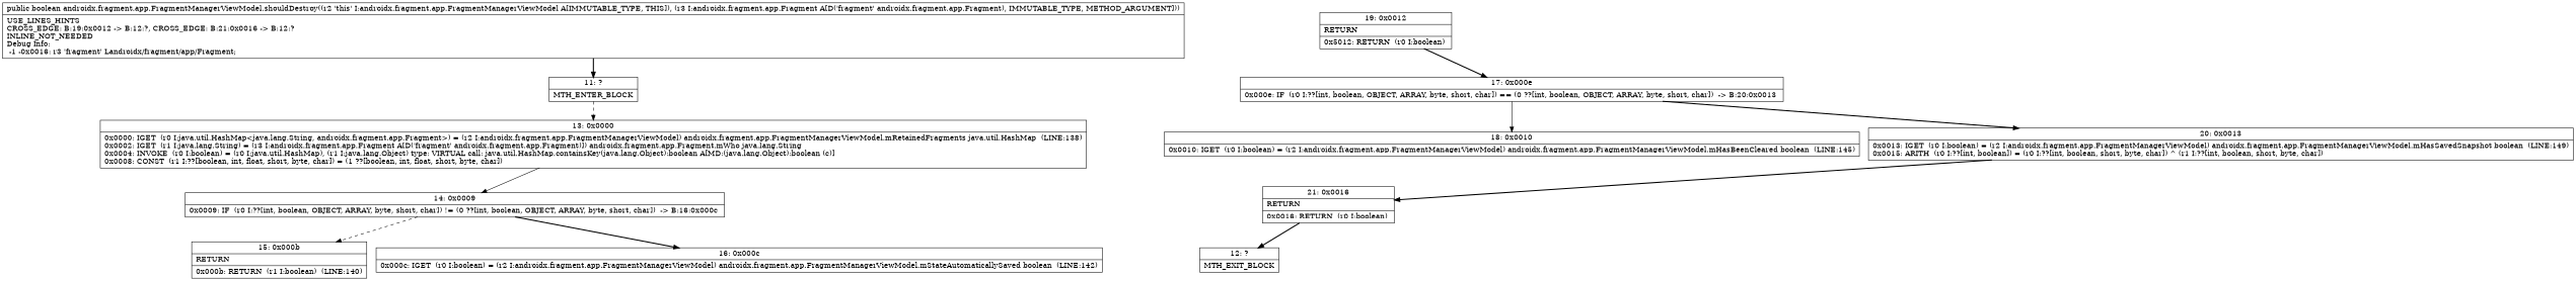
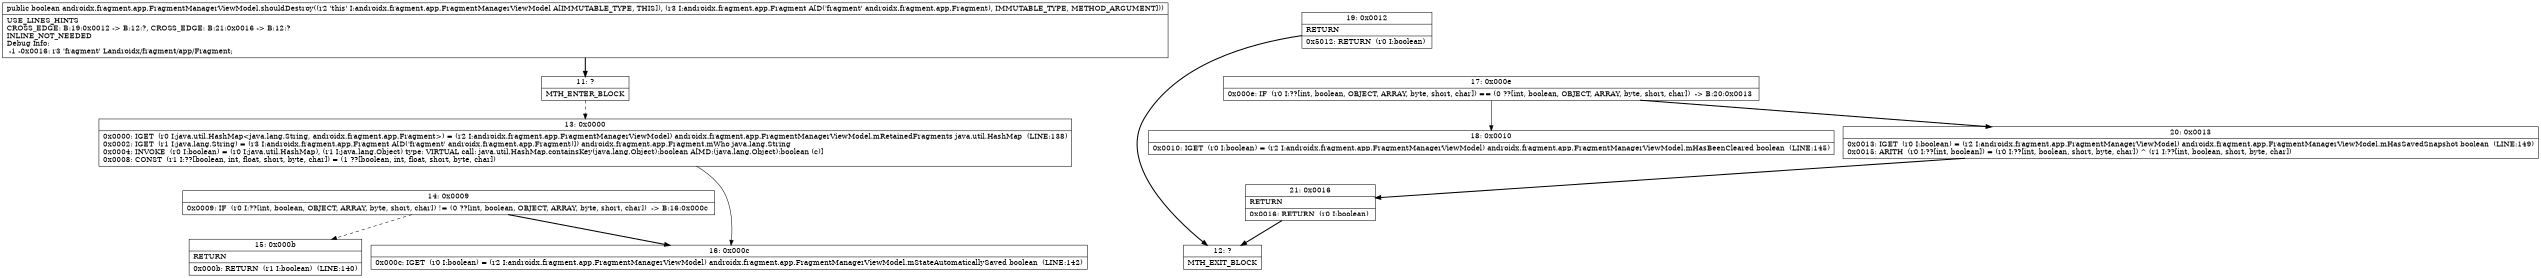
  digraph {
    node [shape=record]
    edge [style=bold]
    n1 [label="{11\:\ ?|MTH_ENTER_BLOCK\l}"]
    n2 [label="{13\:\ 0x0000|0x0000: IGET  (r0 I:java.util.HashMap\<java.lang.String, androidx.fragment.app.Fragment\>) = (r2 I:androidx.fragment.app.FragmentManagerViewModel) androidx.fragment.app.FragmentManagerViewModel.mRetainedFragments java.util.HashMap  (LINE:138)\l0x0002: IGET  (r1 I:java.lang.String) = (r3 I:androidx.fragment.app.Fragment A[D('fragment' androidx.fragment.app.Fragment)]) androidx.fragment.app.Fragment.mWho java.lang.String \l0x0004: INVOKE  (r0 I:boolean) = (r0 I:java.util.HashMap), (r1 I:java.lang.Object) type: VIRTUAL call: java.util.HashMap.containsKey(java.lang.Object):boolean A[MD:(java.lang.Object):boolean (c)]\l0x0008: CONST  (r1 I:??[boolean, int, float, short, byte, char]) = (1 ??[boolean, int, float, short, byte, char]) \l}"]
    n3 [label="{14\:\ 0x0009|0x0009: IF  (r0 I:??[int, boolean, OBJECT, ARRAY, byte, short, char]) != (0 ??[int, boolean, OBJECT, ARRAY, byte, short, char])  \-\> B:16:0x000c \l}"]
    n4 [label="{15\:\ 0x000b|RETURN\l|0x000b: RETURN  (r1 I:boolean)  (LINE:140)\l}"]
    n5 [label="{16\:\ 0x000c|0x000c: IGET  (r0 I:boolean) = (r2 I:androidx.fragment.app.FragmentManagerViewModel) androidx.fragment.app.FragmentManagerViewModel.mStateAutomaticallySaved boolean  (LINE:142)\l}"]
    n6 [label="{12\:\ ?|MTH_EXIT_BLOCK\l}"]
    n7 [label="{17\:\ 0x000e|0x000e: IF  (r0 I:??[int, boolean, OBJECT, ARRAY, byte, short, char]) == (0 ??[int, boolean, OBJECT, ARRAY, byte, short, char])  \-\> B:20:0x0013 \l}"]
    n8 [label="{18\:\ 0x0010|0x0010: IGET  (r0 I:boolean) = (r2 I:androidx.fragment.app.FragmentManagerViewModel) androidx.fragment.app.FragmentManagerViewModel.mHasBeenCleared boolean  (LINE:145)\l}"]
    n9 [label="{20\:\ 0x0013|0x0013: IGET  (r0 I:boolean) = (r2 I:androidx.fragment.app.FragmentManagerViewModel) androidx.fragment.app.FragmentManagerViewModel.mHasSavedSnapshot boolean  (LINE:149)\l0x0015: ARITH  (r0 I:??[int, boolean]) = (r0 I:??[int, boolean, short, byte, char]) ^ (r1 I:??[int, boolean, short, byte, char]) \l}"]
    n10 [label="{21\:\ 0x0016|RETURN\l|0x0016: RETURN  (r0 I:boolean) \l}"]
    n11 [label="{19\:\ 0x0012|RETURN\l|0x5012: RETURN  (r0 I:boolean) \l}"]
    n12 [label="{public boolean androidx.fragment.app.FragmentManagerViewModel.shouldDestroy((r2 'this' I:androidx.fragment.app.FragmentManagerViewModel A[IMMUTABLE_TYPE, THIS]), (r3 I:androidx.fragment.app.Fragment A[D('fragment' androidx.fragment.app.Fragment), IMMUTABLE_TYPE, METHOD_ARGUMENT]))  | USE_LINES_HINTS\lCROSS_EDGE: B:19:0x0012 \-\> B:12:?, CROSS_EDGE: B:21:0x0016 \-\> B:12:?\lINLINE_NOT_NEEDED\lDebug Info:\l  \-1 \-0x0016: r3 'fragment' Landroidx\/fragment\/app\/Fragment;\l}"]
    n1 -> n2 [style=dashed]
-   n2 -> n3 [style=solid]
+   n2 -> n5 [style=solid]
    n3 -> n4 [style=dashed]
    n3 -> n5
    n7 -> n8 [style=solid]
    n7 -> n9
    n9 -> n10
    n10 -> n6
-   n11 -> n7
+   n11 -> n6
    n12 -> n1
  }
